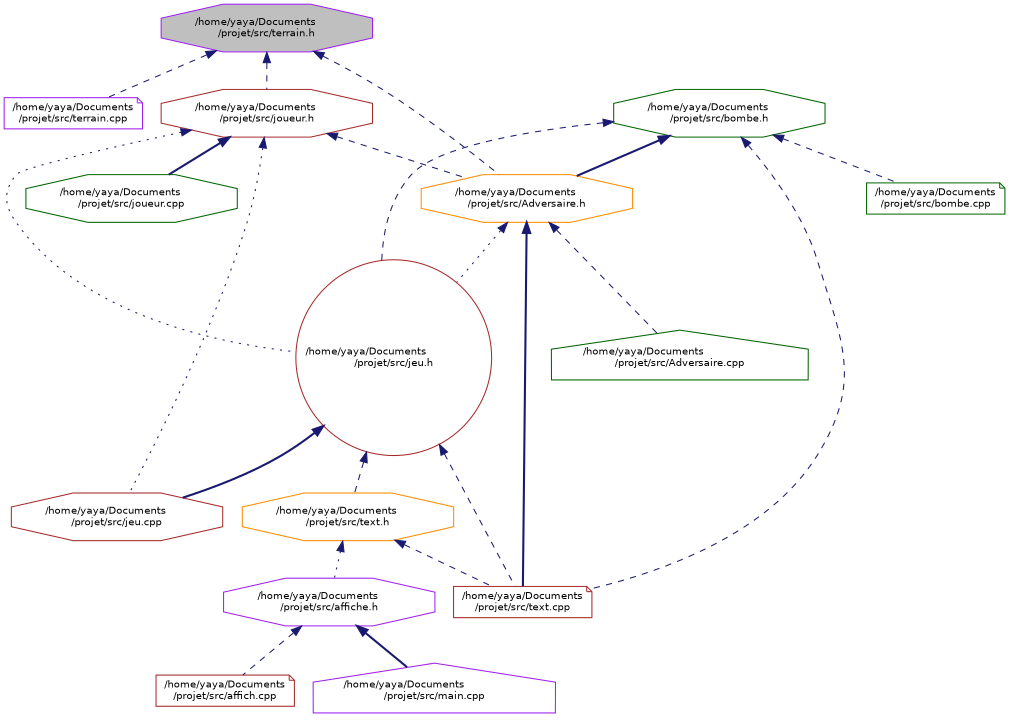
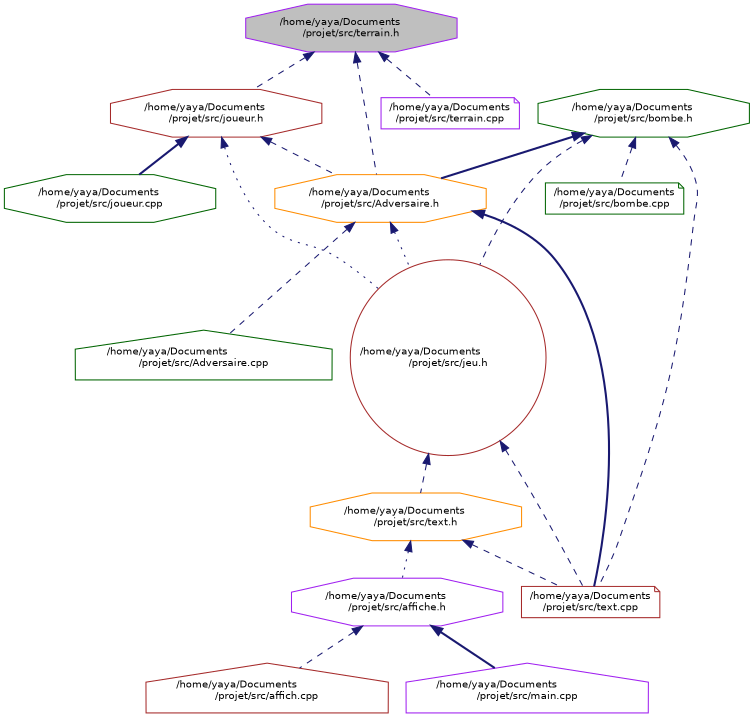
  digraph {
    node [color=brown fillcolor=white fontname=Helvetica fontsize=10 shape=octagon style=filled]
    edge [color=midnightblue dir=back fontname=Helvetica fontsize=10 labelfontname=Helvetica labelfontsize=10 style=dashed]
    n1 [color=purple fillcolor=grey75 fontcolor=black height=0.2 label="/home/yaya/Documents\l/projet/src/terrain.h" width=0.4]
    n2 [height=0.2 label="/home/yaya/Documents\l/projet/src/joueur.h" width=0.4]
    n3 [color=darkorange height=0.2 label="/home/yaya/Documents\l/projet/src/Adversaire.h" width=0.4]
    n4 [color=purple height=0.2 label="/home/yaya/Documents\l/projet/src/terrain.cpp" shape=note width=0.4]
    n5 [height=0.2 label="/home/yaya/Documents\l/projet/src/jeu.h" shape=circle width=0.4]
-   n6 [height=0.2 label="/home/yaya/Documents\l/projet/src/jeu.cpp" width=0.4]
    n7 [color=darkgreen height=0.2 label="/home/yaya/Documents\l/projet/src/joueur.cpp" width=0.4]
    n8 [color=darkgreen height=0.2 label="/home/yaya/Documents\l/projet/src/Adversaire.cpp" shape=house width=0.4]
    n9 [height=0.2 label="/home/yaya/Documents\l/projet/src/text.cpp" shape=note width=0.4]
    n10 [color=darkorange height=0.2 label="/home/yaya/Documents\l/projet/src/text.h" width=0.4]
    n11 [color=darkgreen height=0.2 label="/home/yaya/Documents\l/projet/src/bombe.h" width=0.4]
    n12 [color=darkgreen height=0.2 label="/home/yaya/Documents\l/projet/src/bombe.cpp" shape=note width=0.4]
    n13 [color=purple height=0.2 label="/home/yaya/Documents\l/projet/src/affiche.h" width=0.4]
-   n14 [height=0.2 label="/home/yaya/Documents\l/projet/src/affich.cpp" shape=note width=0.4]
+   n14 [height=0.2 label="/home/yaya/Documents\l/projet/src/affich.cpp" shape=house width=0.4]
    n15 [color=purple height=0.2 label="/home/yaya/Documents\l/projet/src/main.cpp" shape=house width=0.4]
    n1 -> n2
    n1 -> n3
    n1 -> n4
    n2 -> n3
    n2 -> n5 [style=dotted]
-   n2 -> n6 [style=dotted]
    n2 -> n7 [style=bold]
    n3 -> n5 [style=dotted]
    n3 -> n8
    n3 -> n9 [style=bold]
-   n5 -> n6 [style=bold]
    n5 -> n9
    n5 -> n10
    n10 -> n9
    n10 -> n13 [style=dotted]
    n11 -> n3 [style=bold]
    n11 -> n5
    n11 -> n9
    n11 -> n12
    n13 -> n14
    n13 -> n15 [style=bold]
  }
